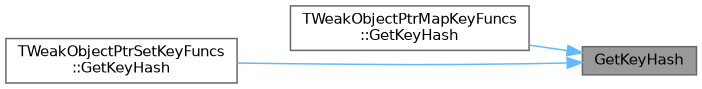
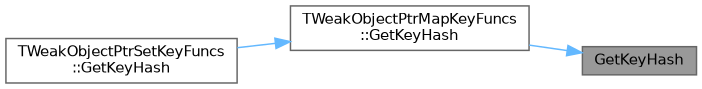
  digraph {
    rankdir=RL
    node [color=grey40 fillcolor=white fontname=Helvetica fontsize=10 shape=box style=filled]
    edge [color=steelblue1 dir=back fontname=Helvetica fontsize=10 labelfontname=Helvetica labelfontsize=10 style=solid]
    n1 [color=gray40 fillcolor=grey60 fontcolor=black height=0.2 label=GetKeyHash width=0.4]
    n2 [height=0.2 label="TWeakObjectPtrMapKeyFuncs\l::GetKeyHash" width=0.4]
    n3 [height=0.2 label="TWeakObjectPtrSetKeyFuncs\l::GetKeyHash" width=0.4]
    n1 -> n2
-   n1 -> n3
+   n2 -> n3
  }
